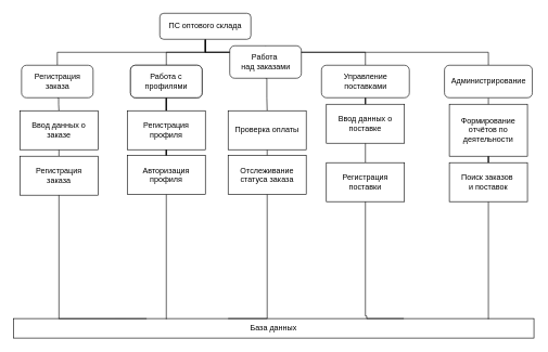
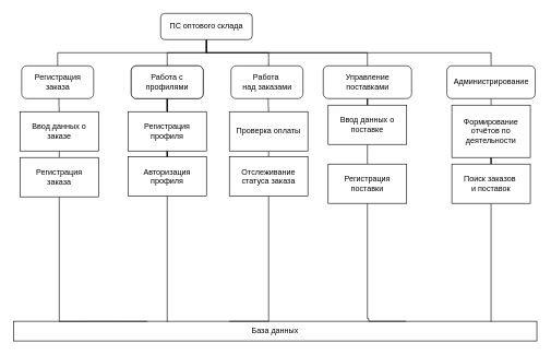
  <mxCell id="0" />
  <mxCell id="1" parent="0" />
  <mxCell id="2" style="edgeStyle=orthogonalEdgeStyle;rounded=0;orthogonalLoop=1;jettySize=auto;html=1;entryX=0.5;entryY=0;entryDx=0;entryDy=0;endArrow=none;endFill=0;" parent="1" source="7" target="9" edge="1"><mxGeometry relative="1" as="geometry"><Array as="points"><mxPoint x="315" y="80" /><mxPoint x="561" y="80" /></Array></mxGeometry></mxCell>
  <mxCell id="3" style="edgeStyle=orthogonalEdgeStyle;rounded=0;orthogonalLoop=1;jettySize=auto;html=1;entryX=0.5;entryY=0;entryDx=0;entryDy=0;endArrow=none;endFill=0;" parent="1" source="7" target="13" edge="1"><mxGeometry relative="1" as="geometry"><Array as="points"><mxPoint x="315" y="80" /><mxPoint x="410" y="80" /><mxPoint x="410" y="100" /></Array></mxGeometry></mxCell>
  <mxCell id="4" style="edgeStyle=orthogonalEdgeStyle;rounded=0;orthogonalLoop=1;jettySize=auto;html=1;entryX=0.5;entryY=0;entryDx=0;entryDy=0;endArrow=none;endFill=0;" parent="1" source="7" target="11" edge="1"><mxGeometry relative="1" as="geometry"><Array as="points"><mxPoint x="315" y="80" /><mxPoint x="750" y="80" /></Array></mxGeometry></mxCell>
  <mxCell id="5" style="edgeStyle=orthogonalEdgeStyle;rounded=0;orthogonalLoop=1;jettySize=auto;html=1;entryX=0.5;entryY=0;entryDx=0;entryDy=0;endArrow=none;endFill=0;" parent="1" source="7" target="25" edge="1"><mxGeometry relative="1" as="geometry"><Array as="points"><mxPoint x="315" y="80" /><mxPoint x="255" y="80" /></Array></mxGeometry></mxCell>
  <mxCell id="6" style="edgeStyle=orthogonalEdgeStyle;rounded=0;orthogonalLoop=1;jettySize=auto;html=1;entryX=0.5;entryY=0;entryDx=0;entryDy=0;endArrow=none;endFill=0;" parent="1" source="7" target="30" edge="1"><mxGeometry relative="1" as="geometry"><Array as="points"><mxPoint x="315" y="80" /><mxPoint x="87" y="80" /></Array></mxGeometry></mxCell>
  <mxCell id="7" value="ПС оптового склада" style="rounded=1;whiteSpace=wrap;html=1;" parent="1" vertex="1"><mxGeometry x="245" y="20" width="140" height="40" as="geometry" /></mxCell>
  <mxCell id="8" style="edgeStyle=orthogonalEdgeStyle;rounded=0;orthogonalLoop=1;jettySize=auto;html=1;entryX=0.5;entryY=0;entryDx=0;entryDy=0;endArrow=none;endFill=0;" parent="1" source="9" target="21" edge="1"><mxGeometry relative="1" as="geometry" /></mxCell>
  <mxCell id="9" value="Управление поставками" style="rounded=1;whiteSpace=wrap;html=1;" parent="1" vertex="1"><mxGeometry x="493.5" y="100" width="135" height="50" as="geometry" /></mxCell>
  <mxCell id="10" style="edgeStyle=orthogonalEdgeStyle;rounded=0;orthogonalLoop=1;jettySize=auto;html=1;entryX=0.5;entryY=0;entryDx=0;entryDy=0;endArrow=none;endFill=0;" parent="1" source="11" edge="1"><mxGeometry relative="1" as="geometry"><mxPoint x="750" y="170" as="targetPoint" /></mxGeometry></mxCell>
  <mxCell id="11" value="Администрирование" style="rounded=1;whiteSpace=wrap;html=1;" parent="1" vertex="1"><mxGeometry x="682.5" y="100" width="135" height="50" as="geometry" /></mxCell>
  <mxCell id="12" style="edgeStyle=orthogonalEdgeStyle;rounded=0;orthogonalLoop=1;jettySize=auto;html=1;exitX=0.5;exitY=1;exitDx=0;exitDy=0;entryX=0.5;entryY=0;entryDx=0;entryDy=0;endArrow=none;endFill=0;" parent="1" source="13" target="17" edge="1"><mxGeometry relative="1" as="geometry"><Array as="points"><mxPoint x="409.51" y="150" /><mxPoint x="409.51" y="160" /></Array><mxPoint x="485" y="150" as="sourcePoint" /></mxGeometry></mxCell>
- <mxCell id="13" value="Работа&amp;nbsp;&lt;div&gt;над заказами&lt;/div&gt;" style="rounded=1;whiteSpace=wrap;html=1;" parent="1" vertex="1"><mxGeometry x="352.51" y="70" width="110" height="50" as="geometry" /></mxCell>
+ <mxCell id="13" value="Работа&amp;nbsp;&lt;div&gt;над заказами&lt;/div&gt;" style="rounded=1;whiteSpace=wrap;html=1;" parent="1" vertex="1"><mxGeometry x="352.51" y="100" width="110" height="50" as="geometry" /></mxCell>
  <mxCell id="14" value="База данных" style="rounded=0;whiteSpace=wrap;html=1;" parent="1" vertex="1"><mxGeometry x="20" y="490" width="800" height="30" as="geometry" /></mxCell>
  <mxCell id="15" style="edgeStyle=orthogonalEdgeStyle;rounded=0;orthogonalLoop=1;jettySize=auto;html=1;exitX=0.5;exitY=1;exitDx=0;exitDy=0;entryX=0.5;entryY=0;entryDx=0;entryDy=0;endArrow=none;endFill=0;" parent="1" edge="1"><mxGeometry relative="1" as="geometry"><mxPoint x="750" y="230" as="sourcePoint" /><mxPoint x="750" y="239" as="targetPoint" /></mxGeometry></mxCell>
  <mxCell id="16" style="edgeStyle=orthogonalEdgeStyle;rounded=0;orthogonalLoop=1;jettySize=auto;html=1;exitX=0.5;exitY=1;exitDx=0;exitDy=0;entryX=0.5;entryY=0;entryDx=0;entryDy=0;endArrow=none;endFill=0;" parent="1" source="17" target="18" edge="1"><mxGeometry relative="1" as="geometry" /></mxCell>
  <mxCell id="17" value="Проверка оплаты" style="rounded=0;whiteSpace=wrap;html=1;" parent="1" vertex="1"><mxGeometry x="350" y="170" width="120" height="60" as="geometry" /></mxCell>
  <mxCell id="18" value="Отслеживание статуса заказа" style="rounded=0;whiteSpace=wrap;html=1;" parent="1" vertex="1"><mxGeometry x="350" y="239" width="120" height="60" as="geometry" /></mxCell>
  <mxCell id="19" style="edgeStyle=orthogonalEdgeStyle;rounded=0;orthogonalLoop=1;jettySize=auto;html=1;endArrow=none;endFill=0;exitX=0.5;exitY=1;exitDx=0;exitDy=0;" parent="1" source="18" edge="1"><mxGeometry relative="1" as="geometry"><mxPoint x="350" y="490" as="targetPoint" /><Array as="points"><mxPoint x="410" y="490" /></Array><mxPoint x="410" y="370" as="sourcePoint" /></mxGeometry></mxCell>
  <mxCell id="20" style="edgeStyle=orthogonalEdgeStyle;rounded=0;orthogonalLoop=1;jettySize=auto;html=1;exitX=0.5;exitY=1;exitDx=0;exitDy=0;entryX=0.5;entryY=0;entryDx=0;entryDy=0;endArrow=none;endFill=0;" parent="1" source="21" target="22" edge="1"><mxGeometry relative="1" as="geometry" /></mxCell>
  <mxCell id="21" value="Ввод данных о поставке" style="rounded=0;whiteSpace=wrap;html=1;" parent="1" vertex="1"><mxGeometry x="501" y="160" width="120" height="60" as="geometry" /></mxCell>
  <mxCell id="22" value="Регистрация&lt;div&gt;поставки&lt;/div&gt;" style="rounded=0;whiteSpace=wrap;html=1;" parent="1" vertex="1"><mxGeometry x="501" y="250" width="120" height="60" as="geometry" /></mxCell>
  <mxCell id="23" style="edgeStyle=orthogonalEdgeStyle;rounded=0;orthogonalLoop=1;jettySize=auto;html=1;endArrow=none;endFill=0;entryX=0.75;entryY=0;entryDx=0;entryDy=0;" parent="1" source="22" target="14" edge="1"><mxGeometry relative="1" as="geometry"><mxPoint x="510" y="486" as="targetPoint" /><Array as="points"><mxPoint x="561" y="486" /><mxPoint x="563" y="486" /><mxPoint x="563" y="490" /></Array></mxGeometry></mxCell>
  <mxCell id="24" style="edgeStyle=orthogonalEdgeStyle;rounded=0;orthogonalLoop=1;jettySize=auto;html=1;endArrow=none;endFill=0;" parent="1" source="39" edge="1"><mxGeometry relative="1" as="geometry"><Array as="points"><mxPoint x="750" y="491" /></Array><mxPoint x="750" y="491" as="targetPoint" /></mxGeometry></mxCell>
  <mxCell id="25" value="Отслеживание статуса заказа" style="rounded=1;whiteSpace=wrap;html=1;" parent="1" vertex="1"><mxGeometry x="200" y="100" width="110" height="50" as="geometry" /></mxCell>
  <mxCell id="26" style="edgeStyle=orthogonalEdgeStyle;rounded=0;orthogonalLoop=1;jettySize=auto;html=1;endArrow=none;endFill=0;" parent="1" source="27" target="37" edge="1"><mxGeometry relative="1" as="geometry" /></mxCell>
  <mxCell id="27" value="Работа с профилями" style="rounded=1;whiteSpace=wrap;html=1;" parent="1" vertex="1"><mxGeometry x="200" y="100" width="110" height="50" as="geometry" /></mxCell>
  <mxCell id="28" style="edgeStyle=orthogonalEdgeStyle;rounded=0;orthogonalLoop=1;jettySize=auto;html=1;endArrow=none;endFill=0;" parent="1" source="36" target="37" edge="1"><mxGeometry relative="1" as="geometry" /></mxCell>
  <mxCell id="29" style="edgeStyle=orthogonalEdgeStyle;rounded=0;orthogonalLoop=1;jettySize=auto;html=1;exitX=0.5;exitY=1;exitDx=0;exitDy=0;entryX=0.5;entryY=0;entryDx=0;entryDy=0;endArrow=none;endFill=0;" parent="1" source="30" target="32" edge="1"><mxGeometry relative="1" as="geometry"><Array as="points"><mxPoint x="89.51" y="150" /><mxPoint x="89.51" y="160" /></Array><mxPoint x="165" y="150" as="sourcePoint" /></mxGeometry></mxCell>
  <mxCell id="30" value="Регистрация&lt;div&gt;заказа&lt;/div&gt;" style="rounded=1;whiteSpace=wrap;html=1;" parent="1" vertex="1"><mxGeometry x="32.51" y="100" width="110" height="50" as="geometry" /></mxCell>
  <mxCell id="31" style="edgeStyle=orthogonalEdgeStyle;rounded=0;orthogonalLoop=1;jettySize=auto;html=1;exitX=0.5;exitY=1;exitDx=0;exitDy=0;entryX=0.5;entryY=0;entryDx=0;entryDy=0;endArrow=none;endFill=0;" parent="1" source="32" target="33" edge="1"><mxGeometry relative="1" as="geometry" /></mxCell>
  <mxCell id="32" value="Ввод данных о заказе" style="rounded=0;whiteSpace=wrap;html=1;" parent="1" vertex="1"><mxGeometry x="30" y="170" width="120" height="60" as="geometry" /></mxCell>
  <mxCell id="33" value="Регистрация&lt;div&gt;заказа&lt;/div&gt;" style="rounded=0;whiteSpace=wrap;html=1;" parent="1" vertex="1"><mxGeometry x="30" y="240" width="120" height="60" as="geometry" /></mxCell>
  <mxCell id="34" style="edgeStyle=orthogonalEdgeStyle;rounded=0;orthogonalLoop=1;jettySize=auto;html=1;endArrow=none;endFill=0;" parent="1" source="25" edge="1"><mxGeometry relative="1" as="geometry"><Array as="points"><mxPoint x="255" y="491" /></Array><mxPoint x="255" y="491" as="targetPoint" /></mxGeometry></mxCell>
  <mxCell id="35" style="edgeStyle=orthogonalEdgeStyle;rounded=0;orthogonalLoop=1;jettySize=auto;html=1;entryX=0.256;entryY=0.005;entryDx=0;entryDy=0;entryPerimeter=0;endArrow=none;endFill=0;exitX=0.5;exitY=1;exitDx=0;exitDy=0;" parent="1" source="33" target="14" edge="1"><mxGeometry relative="1" as="geometry"><mxPoint x="90" y="370" as="sourcePoint" /><Array as="points"><mxPoint x="90" y="490" /></Array></mxGeometry></mxCell>
  <mxCell id="36" value="Авторизация профиля" style="rounded=0;whiteSpace=wrap;html=1;" parent="1" vertex="1"><mxGeometry x="195" y="239" width="120" height="60" as="geometry" /></mxCell>
  <mxCell id="37" value="Регистрация профиля" style="rounded=0;whiteSpace=wrap;html=1;" parent="1" vertex="1"><mxGeometry x="195" y="170" width="120" height="60" as="geometry" /></mxCell>
  <mxCell id="38" value="" style="edgeStyle=orthogonalEdgeStyle;rounded=0;orthogonalLoop=1;jettySize=auto;html=1;endArrow=none;endFill=0;" parent="1" source="40" target="39" edge="1"><mxGeometry relative="1" as="geometry"><Array as="points" /><mxPoint x="750" y="491" as="targetPoint" /><mxPoint x="750" y="240" as="sourcePoint" /></mxGeometry></mxCell>
  <mxCell id="39" value="Поиск заказов&amp;nbsp;&lt;div&gt;и поставок&lt;/div&gt;" style="rounded=0;whiteSpace=wrap;html=1;" parent="1" vertex="1"><mxGeometry x="690" y="250" width="120" height="60" as="geometry" /></mxCell>
  <mxCell id="40" value="Формирование отчётов по деятельности" style="rounded=0;whiteSpace=wrap;html=1;" parent="1" vertex="1"><mxGeometry x="690" y="160" width="120" height="80" as="geometry" /></mxCell>
